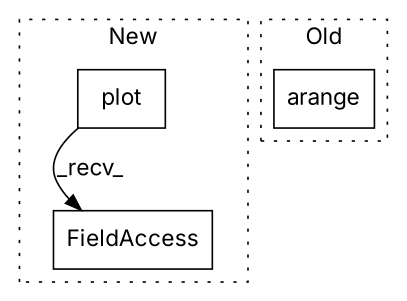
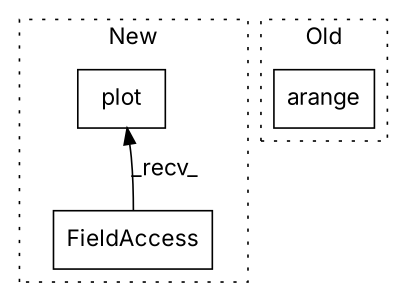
  digraph {
    fontname=Inter
    node [a=32 shape=box fontname=Inter]
    n1 [l="5,1" label=plot s="1591,1688"]
    n2 [a=22 l=10 label=FieldAccess s=1573]
    n3 [l="7,1" label=arange s="1088,1097"]
    subgraph cluster_1 {
      label=New
      style=dotted
      n1
      n2
    }
    subgraph cluster_2 {
      label=Old
      style=dotted
      n3
    }
-   n1 -> n2 [label=_recv_ fontname=Inter]
+   n2 -> n1 [label=_recv_ fontname=Inter]
  }
